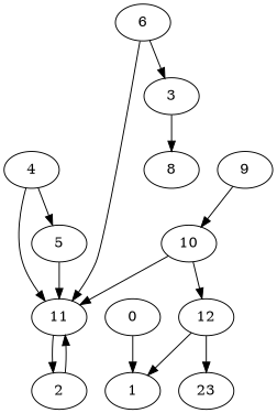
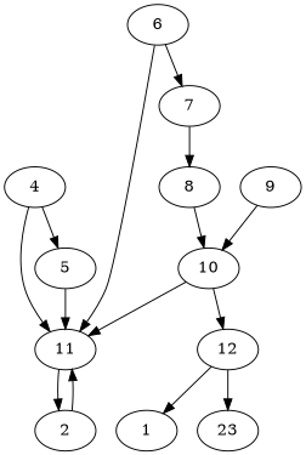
  digraph {
-   0
    1
    2
    11
    4
    5
    6
-   7 [label=3]
+   7
    8
    10
    9
    12
    n13 [label=23]
-   0 -> 1
    2 -> 11
    11 -> 2
    4 -> 11
    4 -> 5
    5 -> 11
    6 -> 11
    6 -> 7
    7 -> 8
+   8 -> 10
    10 -> 11
    10 -> 12
    9 -> 10
    12 -> 1
    12 -> n13
  }
